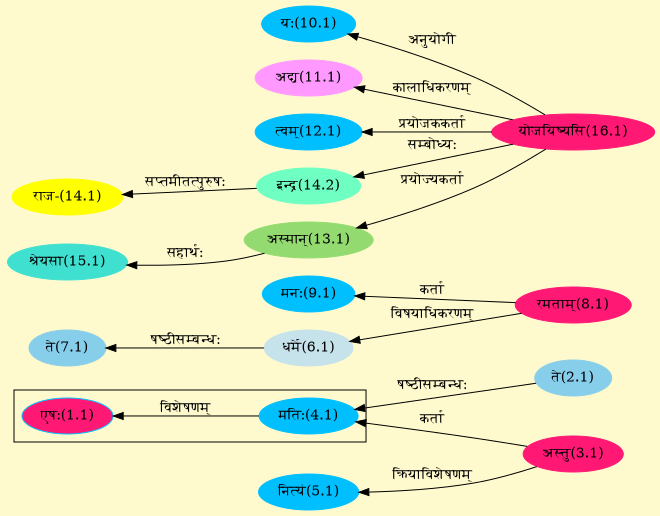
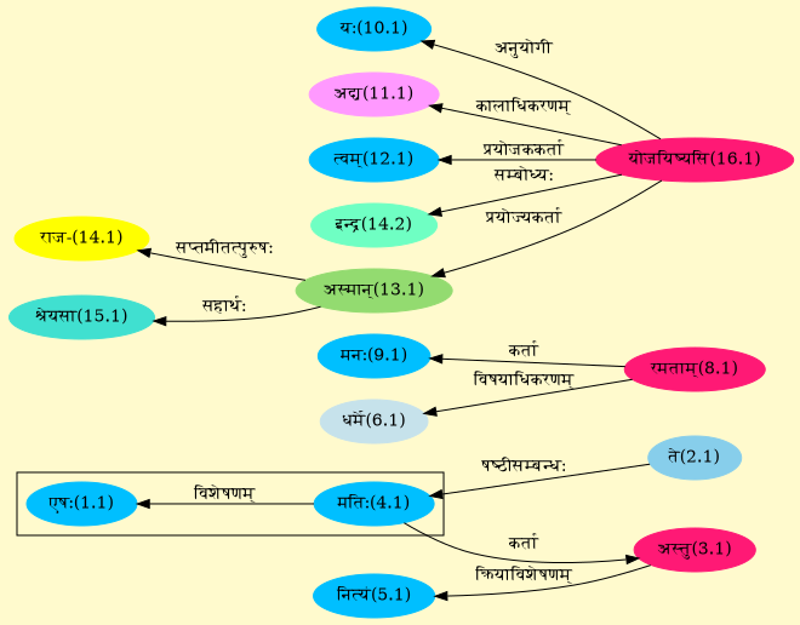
  digraph {
    bgcolor=lemonchiffon1
    compound=true
    rankdir=LR
    node [color="#00BFFF" style=filled]
    edge [dir=back]
-   n1 [label="एषः(1.1)" fillcolor="#FF1975"]
+   n1 [label="एषः(1.1)"]
    n2 [label="मतिः(4.1)"]
    n3 [color="#FF1975" label="अस्तु(3.1)"]
    n4 [color="#87CEEB" label="ते(2.1)"]
    n5 [label="नित्यं(5.1)"]
    n6 [color="#C6E2EB" label="धर्मे(6.1)"]
    n7 [color="#FF1975" label="रमताम्(8.1)"]
-   n8 [color="#87CEEB" label="ते(7.1)"]
    n9 [label="मनः(9.1)"]
    n10 [label="यः(10.1)"]
    n11 [color="#FF1975" label="योजयिष्यसि(16.1)"]
    n12 [color="#FF99FF" label="अद्य(11.1)"]
    n13 [label="त्वम्(12.1)"]
    n14 [color="#93DB70" label="अस्मान्(13.1)"]
    n15 [color="#FFFF00" label="राज-(14.1)"]
    n16 [color="#6FFFC3" label="इन्द्र(14.2)"]
    n17 [color="#40E0D0" label="श्रेयसा(15.1)"]
    subgraph cluster_1 {
      n1
      n2
    }
    n1 -> n2 [label="विशेषणम्"]
-   n2 -> n3 [label="कर्ता"]
+   n3 -> n2 [label="कर्ता"]
    n2 -> n4 [label="षष्ठीसम्बन्धः"]
    n5 -> n3 [label="क्रियाविशेषणम्"]
    n6 -> n7 [label="विषयाधिकरणम्"]
-   n8 -> n6 [label="षष्ठीसम्बन्धः"]
    n9 -> n7 [label="कर्ता"]
    n10 -> n11 [label="अनुयोगी"]
    n12 -> n11 [label="कालाधिकरणम्"]
    n13 -> n11 [label="प्रयोजककर्ता"]
    n14 -> n11 [label="प्रयोज्यकर्ता"]
-   n15 -> n16 [label="सप्तमीतत्पुरुषः"]
+   n15 -> n14 [label="सप्तमीतत्पुरुषः"]
    n16 -> n11 [label="सम्बोध्यः"]
    n17 -> n14 [label="सहार्थः"]
  }
